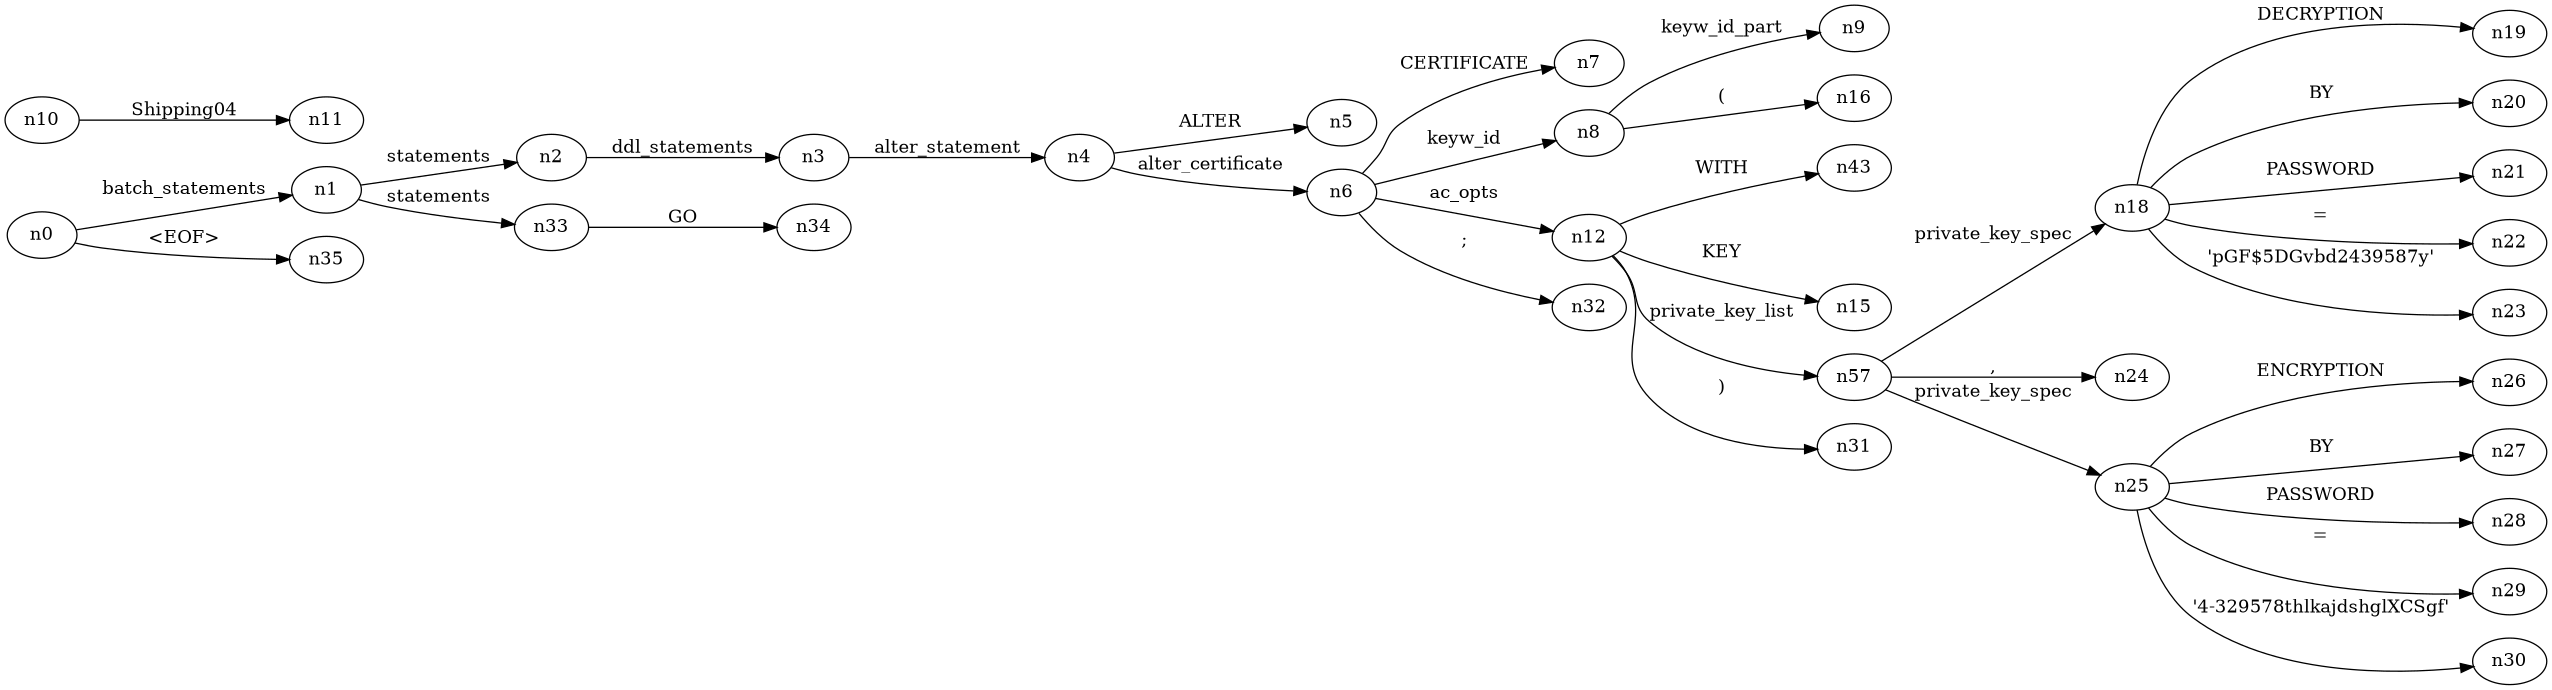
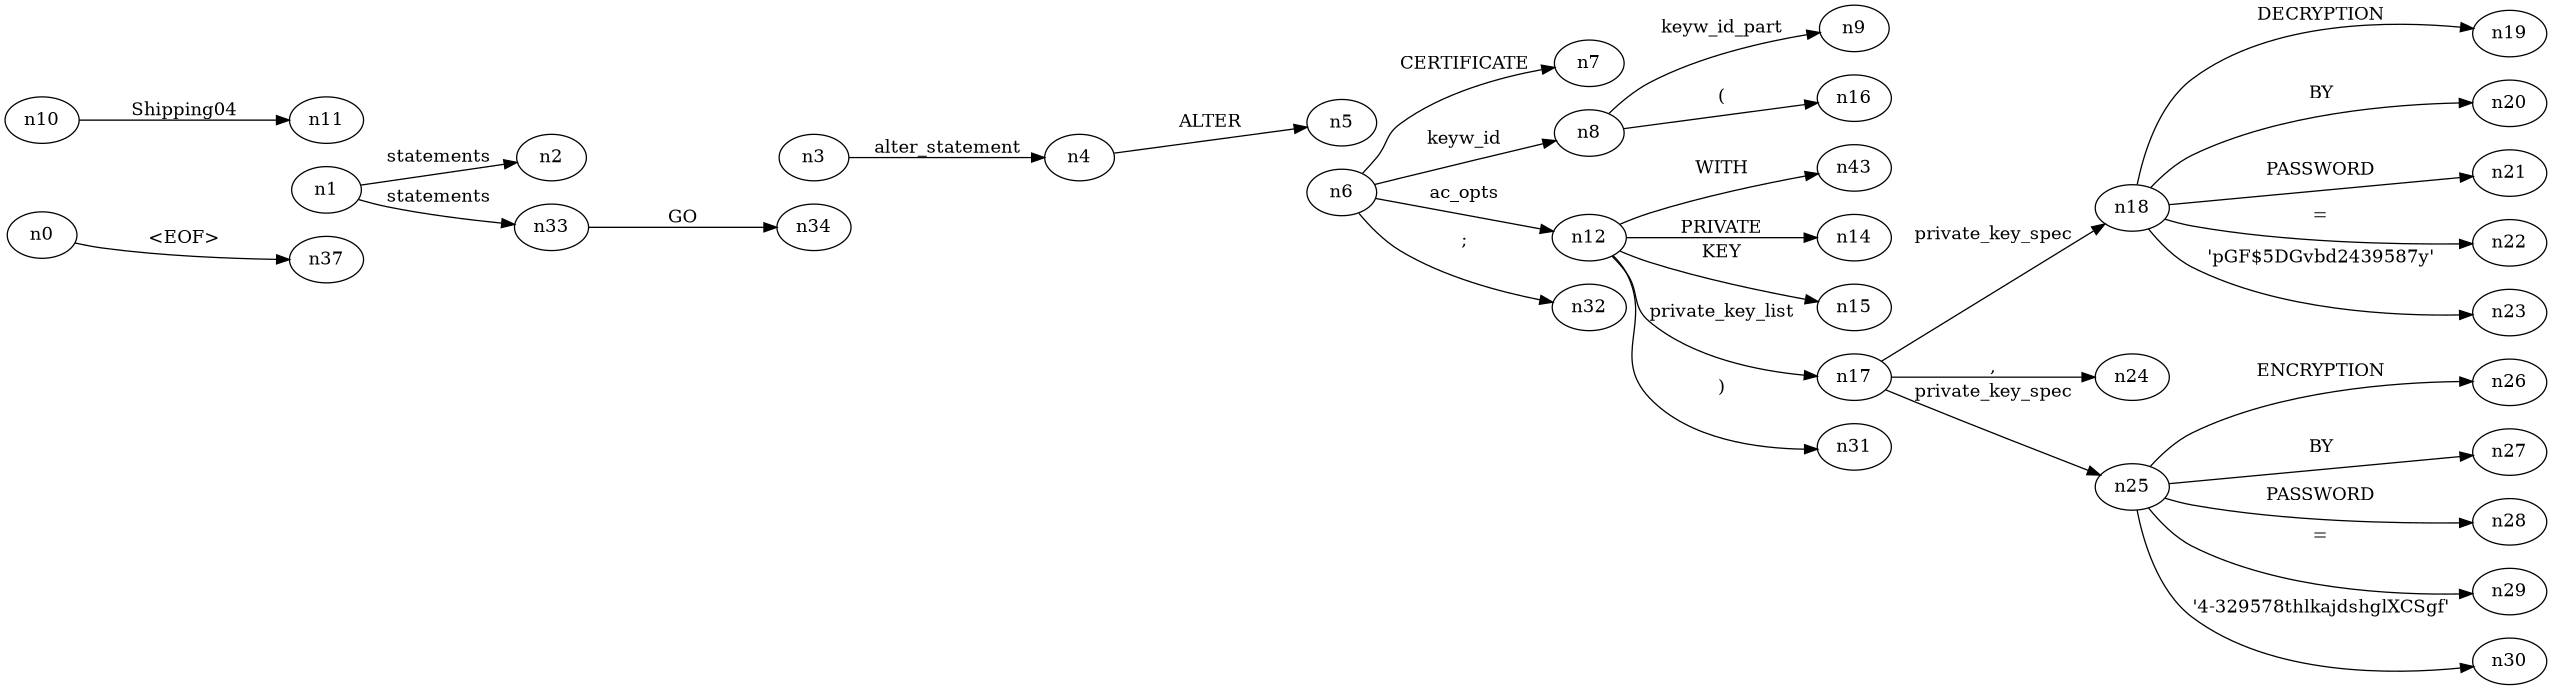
  digraph {
    rankdir=LR
    n0
    n1
-   n35
+   n35 [label=n37]
    n2
    n33
    n3
    n34
    n4
    n5
    n6
    n7
    n8
    n12
    n32
    n9
    n16
    n13 [label=n43]
+   n14
    n15
-   n17 [label=n57]
+   n17
    n31
    n10
    n11
    n18
    n24
    n25
    n19
    n20
    n21
    n22
    n23
    n26
    n27
    n28
    n29
    n30
-   n0 -> n1 [label=batch_statements]
    n0 -> n35 [label="<EOF>"]
    n1 -> n2 [label=statements]
    n1 -> n33 [label=statements]
-   n2 -> n3 [label=ddl_statements]
    n33 -> n34 [label=GO]
    n3 -> n4 [label=alter_statement]
    n4 -> n5 [label=ALTER]
-   n4 -> n6 [label=alter_certificate]
    n6 -> n7 [label=CERTIFICATE]
    n6 -> n8 [label=keyw_id]
    n6 -> n12 [label=ac_opts]
    n6 -> n32 [label=";"]
    n8 -> n9 [label=keyw_id_part]
    n8 -> n16 [label="("]
    n12 -> n13 [label=WITH]
+   n12 -> n14 [label=PRIVATE]
    n12 -> n15 [label=KEY]
    n12 -> n17 [label=private_key_list]
    n12 -> n31 [label=")"]
    n17 -> n18 [label=private_key_spec]
    n17 -> n24 [label=","]
    n17 -> n25 [label=private_key_spec]
    n10 -> n11 [label=Shipping04]
    n18 -> n19 [label=DECRYPTION]
    n18 -> n20 [label=BY]
    n18 -> n21 [label=PASSWORD]
    n18 -> n22 [label="="]
    n18 -> n23 [label="'pGF$5DGvbd2439587y'"]
    n25 -> n26 [label=ENCRYPTION]
    n25 -> n27 [label=BY]
    n25 -> n28 [label=PASSWORD]
    n25 -> n29 [label="="]
    n25 -> n30 [label="'4-329578thlkajdshglXCSgf'"]
  }
